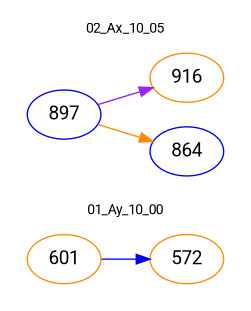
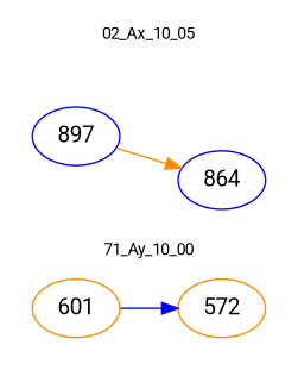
  digraph {
    fontname=Roboto
    rankdir=LR
    node [color=darkorange fontname=Roboto]
    edge [fontname=Roboto]
    n1 [label=601]
    n2 [label=572]
    n3 [color=blue label=897]
    n4 [color=blue label=864]
-   n5 [label=916]
    subgraph cluster_1 {
      color=white
      fontsize=10
-     label="01_Ay_10_00"
+     label="71_Ay_10_00"
      n1
      n2
    }
    subgraph cluster_2 {
      color=white
      fontsize=10
      label="02_Ax_10_05"
      n3
      n4
-     n5
    }
    n1 -> n2 [color=blue]
    n3 -> n4 [color=darkorange]
-   n3 -> n5 [color=purple]
  }
